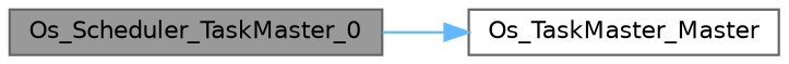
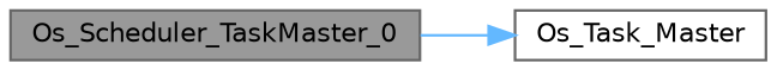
  digraph {
    rankdir=LR
    node [fontname=Helvetica fontsize=10 shape=box style=filled]
    n1 [color=gray40 fillcolor=grey60 fontcolor=black height=0.2 label=Os_Scheduler_TaskMaster_0 width=0.4]
-   n2 [color=grey40 fillcolor=white height=0.2 label=Os_TaskMaster_Master width=0.4]
+   n2 [color=grey40 fillcolor=white height=0.2 label=Os_Task_Master width=0.4]
    n1 -> n2 [color=steelblue1 fontname=Helvetica fontsize=10 labelfontname=Helvetica labelfontsize=10 style=solid]
  }
